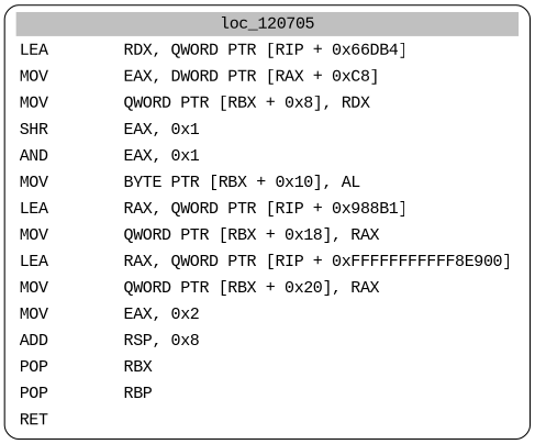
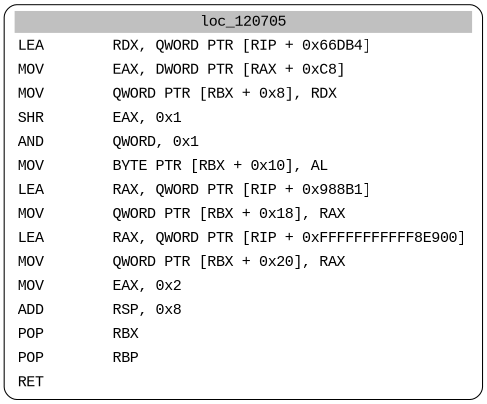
  digraph {
-   n1 [fontname="Courier New" label=<<table border="0" cellborder="0" cellpadding="3"><tr><td align="center" colspan="2" bgcolor="grey">loc_120705</td></tr><tr><td align="left">LEA        RDX, QWORD PTR [RIP + 0x66DB4]</td></tr><tr><td align="left">MOV        EAX, DWORD PTR [RAX + 0xC8]</td></tr><tr><td align="left">MOV        QWORD PTR [RBX + 0x8], RDX</td></tr><tr><td align="left">SHR        EAX, 0x1</td></tr><tr><td align="left">AND        EAX, 0x1</td></tr><tr><td align="left">MOV        BYTE PTR [RBX + 0x10], AL</td></tr><tr><td align="left">LEA        RAX, QWORD PTR [RIP + 0x988B1]</td></tr><tr><td align="left">MOV        QWORD PTR [RBX + 0x18], RAX</td></tr><tr><td align="left">LEA        RAX, QWORD PTR [RIP + 0xFFFFFFFFFFF8E900]</td></tr><tr><td align="left">MOV        QWORD PTR [RBX + 0x20], RAX</td></tr><tr><td align="left">MOV        EAX, 0x2</td></tr><tr><td align="left">ADD        RSP, 0x8</td></tr><tr><td align="left">POP        RBX</td></tr><tr><td align="left">POP        RBP</td></tr><tr><td align="left">RET        </td></tr></table>> shape=Mrecord]
+   n1 [fontname="Courier New" label=<<table border="0" cellborder="0" cellpadding="3"><tr><td align="center" colspan="2" bgcolor="grey">loc_120705</td></tr><tr><td align="left">LEA        RDX, QWORD PTR [RIP + 0x66DB4]</td></tr><tr><td align="left">MOV        EAX, DWORD PTR [RAX + 0xC8]</td></tr><tr><td align="left">MOV        QWORD PTR [RBX + 0x8], RDX</td></tr><tr><td align="left">SHR        EAX, 0x1</td></tr><tr><td align="left">AND        QWORD, 0x1</td></tr><tr><td align="left">MOV        BYTE PTR [RBX + 0x10], AL</td></tr><tr><td align="left">LEA        RAX, QWORD PTR [RIP + 0x988B1]</td></tr><tr><td align="left">MOV        QWORD PTR [RBX + 0x18], RAX</td></tr><tr><td align="left">LEA        RAX, QWORD PTR [RIP + 0xFFFFFFFFFFF8E900]</td></tr><tr><td align="left">MOV        QWORD PTR [RBX + 0x20], RAX</td></tr><tr><td align="left">MOV        EAX, 0x2</td></tr><tr><td align="left">ADD        RSP, 0x8</td></tr><tr><td align="left">POP        RBX</td></tr><tr><td align="left">POP        RBP</td></tr><tr><td align="left">RET        </td></tr></table>> shape=Mrecord]
  }
